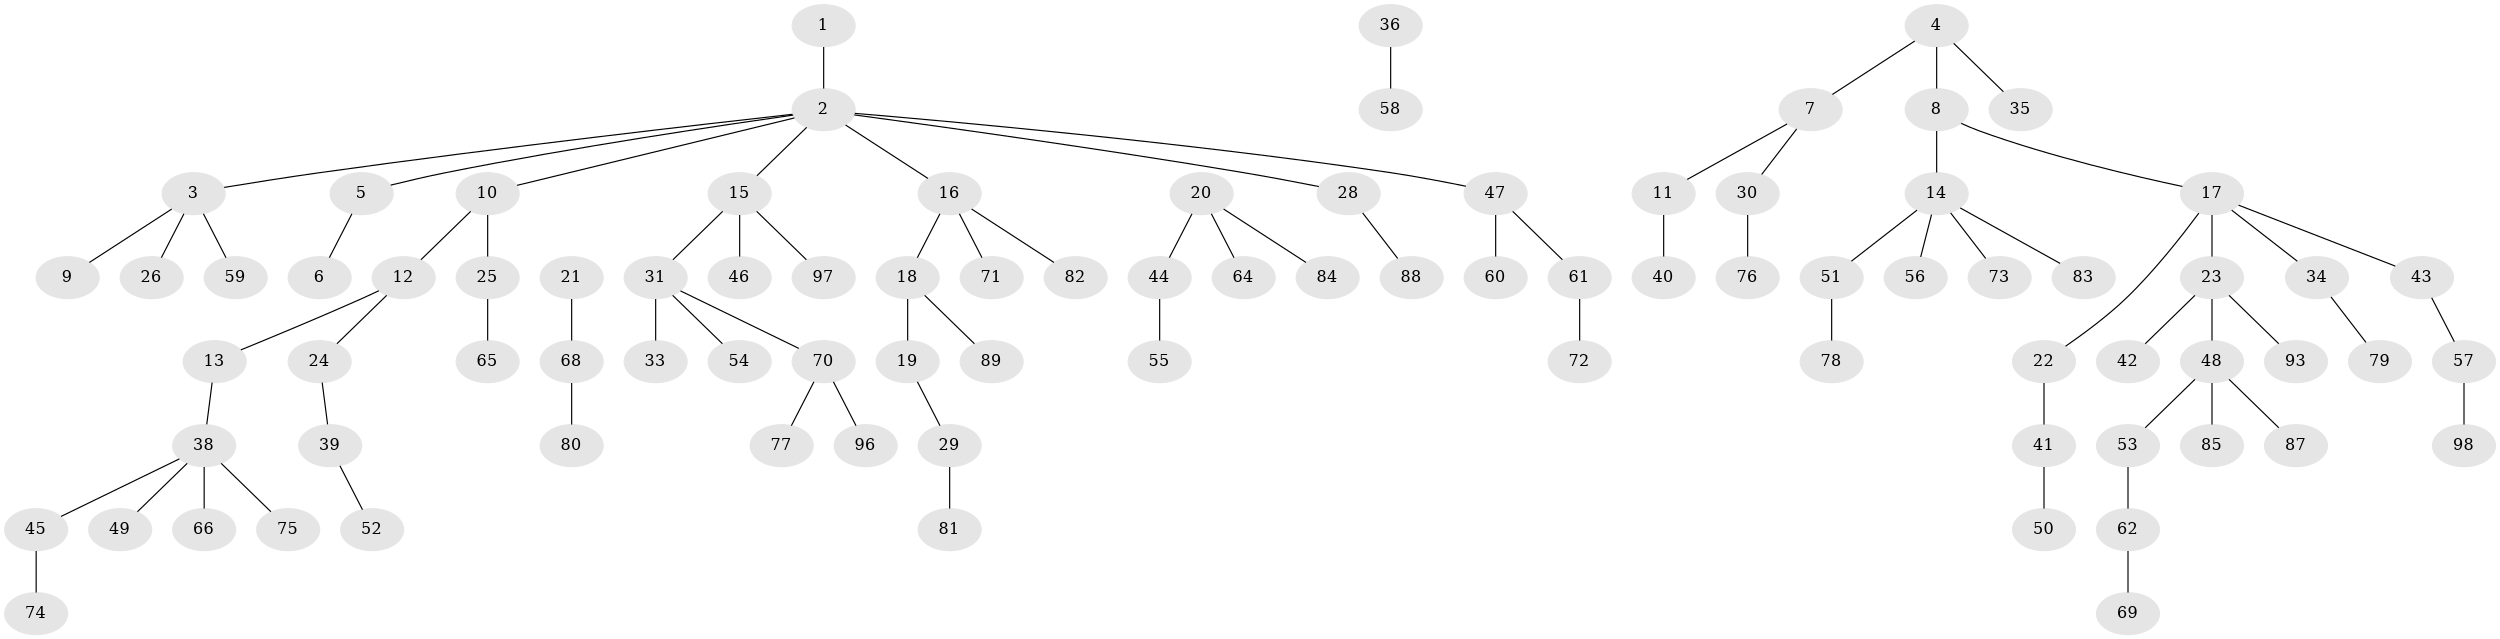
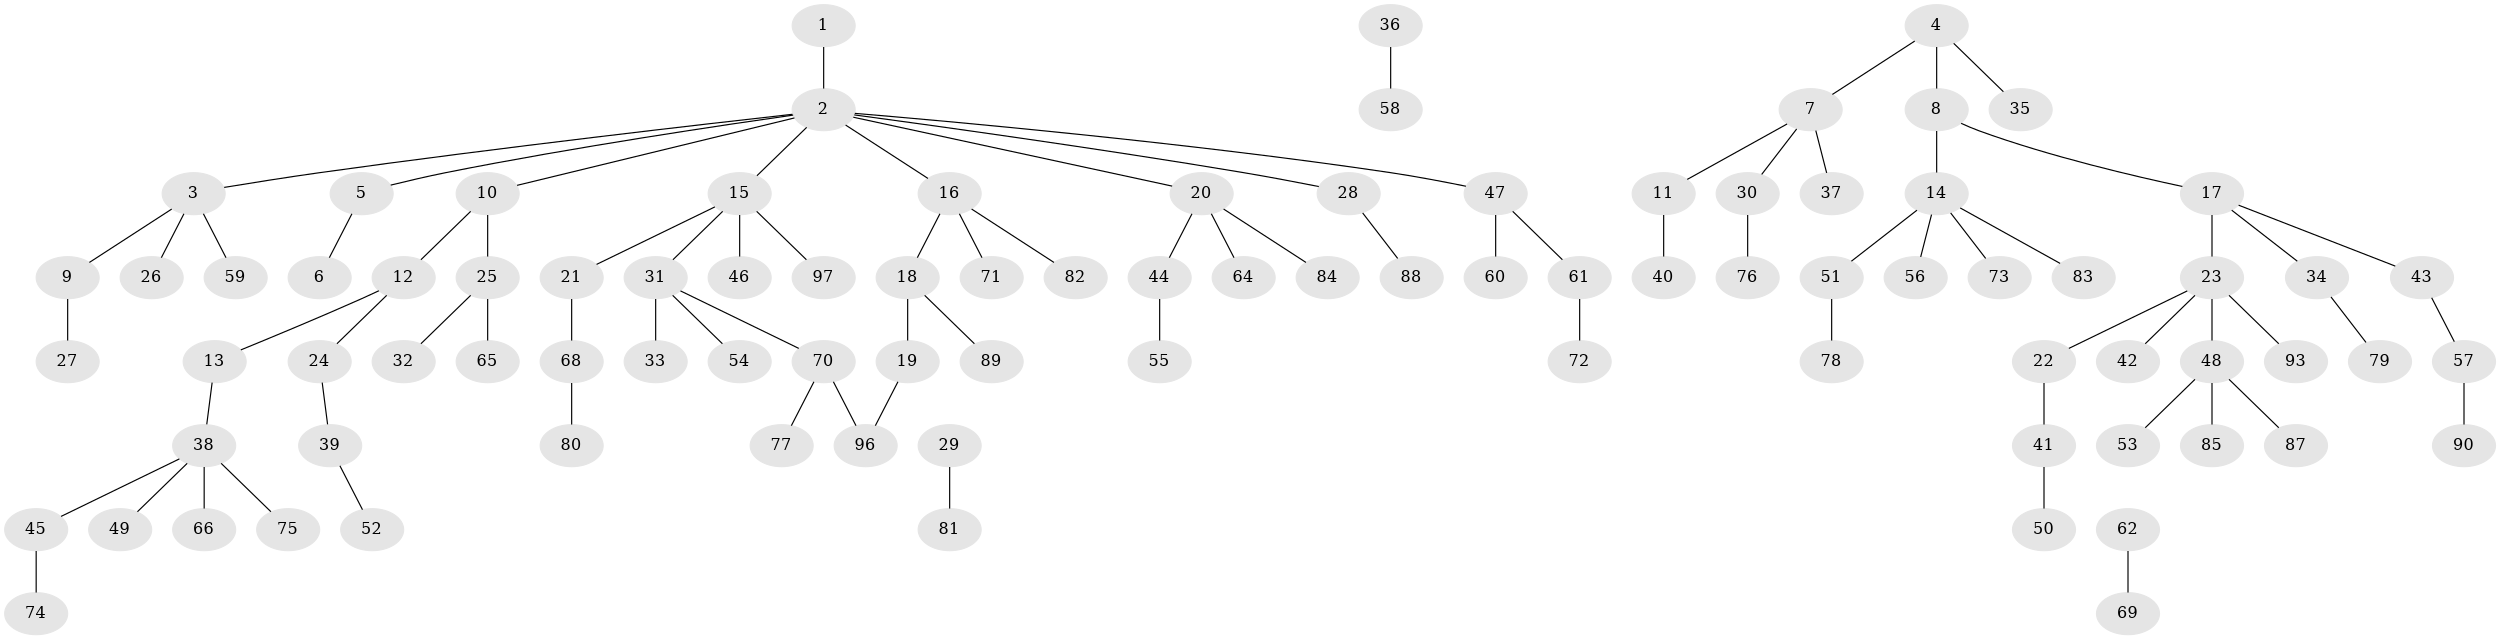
  graph {
    node [color=gray90 style=filled]
    1
    2
    3
    5
    10
    15
    16
    20
    28
    47
    36
    58
    9
    26
    59
    6
    12
    25
    21
    31
    46
    n22 [label=97]
    18
    71
    82
    44
    64
    84
    88
    60
    61
    4
    7
    8
    35
+   27
    11
    30
+   37
    14
    17
    40
    76
    51
    56
    73
    83
    22
    23
    34
    43
    13
    24
+   32
    65
    38
    39
    45
    49
    66
    75
    78
    68
    33
    54
    70
    19
    89
    41
    42
    48
    n72 [label=93]
    79
    57
    29
    81
    55
    80
    50
    53
    85
    87
    52
    77
    n85 [label=96]
    74
-   90 [label=98]
+   90
    72
    62
    69
    1 -- 2
    2 -- 3
    2 -- 5
    2 -- 10
    2 -- 15
    2 -- 16
+   2 -- 20
    2 -- 28
    2 -- 47
    3 -- 9
    3 -- 26
    3 -- 59
    5 -- 6
    10 -- 12
    10 -- 25
+   15 -- 21
    15 -- 31
    15 -- 46
    15 -- n22
    16 -- 18
    16 -- 71
    16 -- 82
    20 -- 44
    20 -- 64
    20 -- 84
    28 -- 88
    47 -- 60
    47 -- 61
    36 -- 58
+   9 -- 27
    12 -- 13
    12 -- 24
+   25 -- 32
    25 -- 65
    21 -- 68
    31 -- 33
    31 -- 54
    31 -- 70
    18 -- 19
    18 -- 89
    44 -- 55
    61 -- 72
    4 -- 7
    4 -- 8
    4 -- 35
    7 -- 11
    7 -- 30
+   7 -- 37
    8 -- 14
    8 -- 17
    11 -- 40
    30 -- 76
    14 -- 51
    14 -- 56
    14 -- 73
    14 -- 83
-   17 -- 22
+   23 -- 22
    17 -- 23
    17 -- 34
    17 -- 43
    51 -- 78
    22 -- 41
    23 -- 42
    23 -- 48
    23 -- n72
    34 -- 79
    43 -- 57
    13 -- 38
    24 -- 39
    38 -- 45
    38 -- 49
    38 -- 66
    38 -- 75
    39 -- 52
    45 -- 74
    68 -- 80
    70 -- 77
    70 -- n85
-   19 -- 29
+   19 -- n85
    41 -- 50
    48 -- 53
    48 -- 85
    48 -- 87
    57 -- 90
    29 -- 81
-   53 -- 62
    62 -- 69
  }
